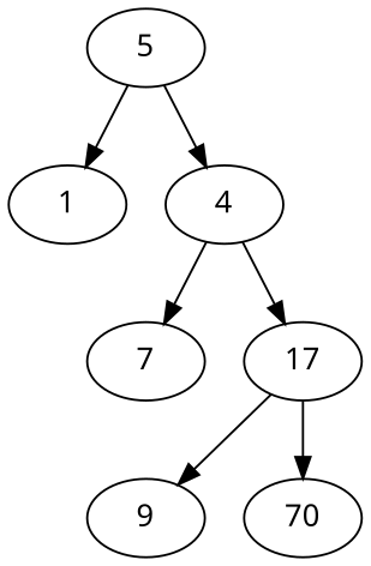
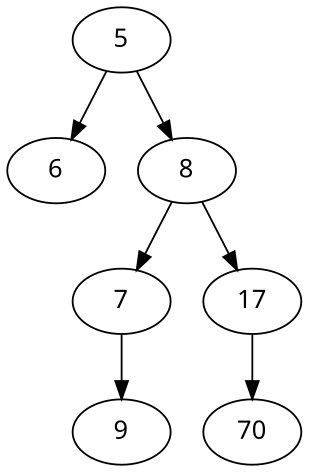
  digraph {
    node [fontname=Courrier]
    n1 [label=70]
-   n2 [label=1]
+   n2 [label=6]
    n3 [label=9]
    n4 [label=5]
-   n5 [label=4]
+   n5 [label=8]
    n6 [label=7]
    n7 [label=17]
    n4 -> n2
    n4 -> n5
    n5 -> n6
    n5 -> n7
    n7 -> n1
-   n7 -> n3
+   n6 -> n3
  }
